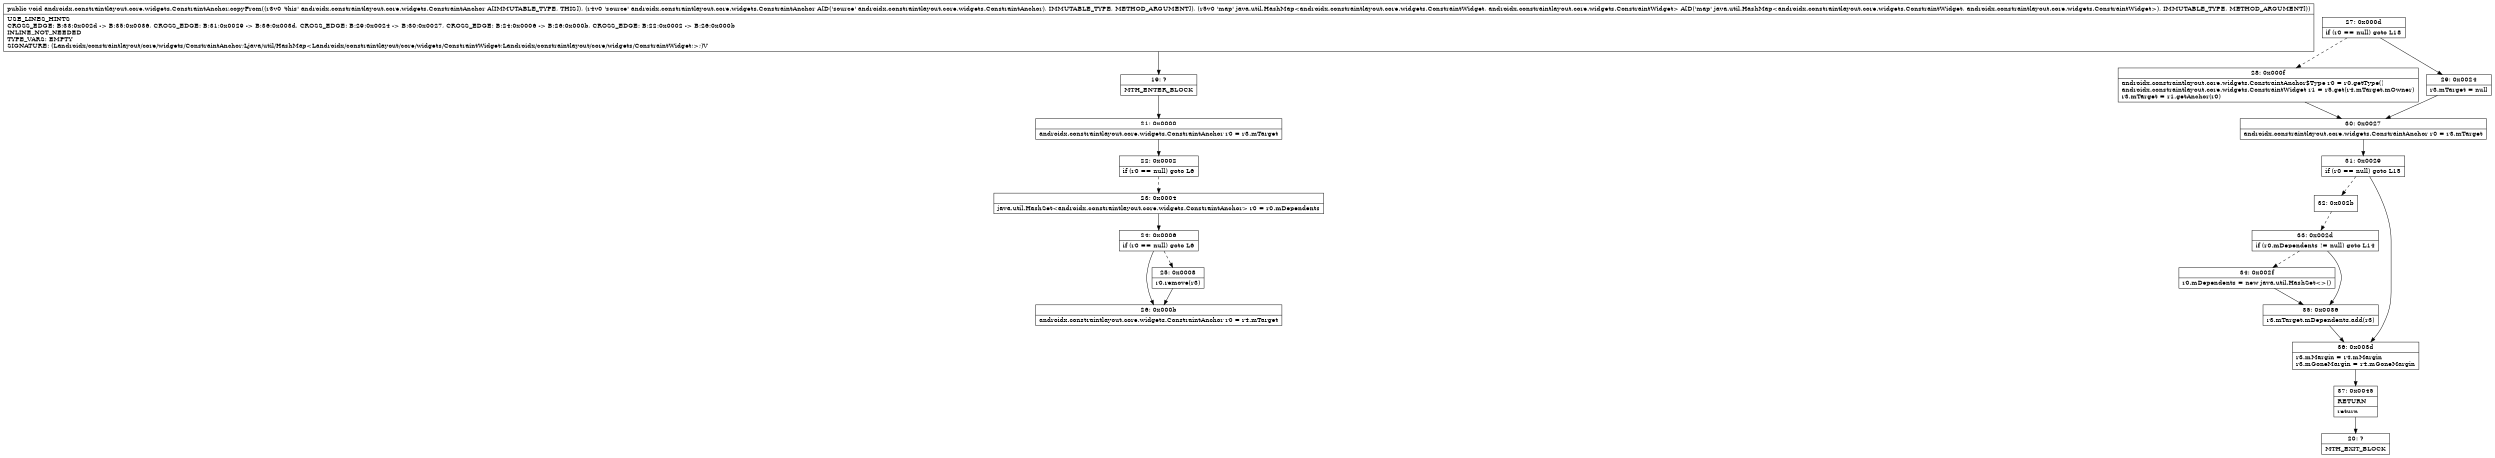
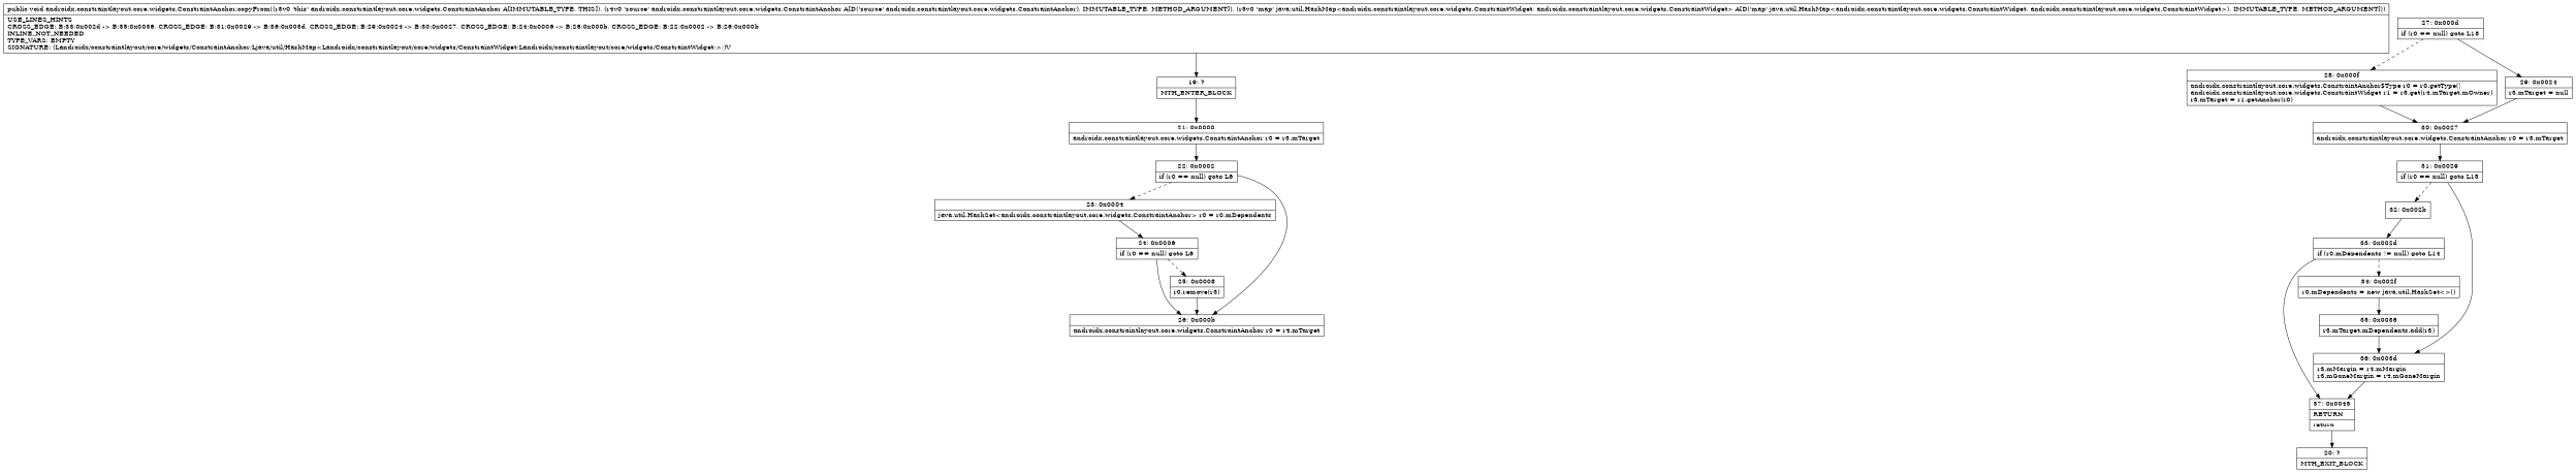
  digraph {
    node [shape=record]
    n1 [label="{19\:\ ?|MTH_ENTER_BLOCK\l}"]
    n2 [label="{21\:\ 0x0000|androidx.constraintlayout.core.widgets.ConstraintAnchor r0 = r3.mTarget\l}"]
    n3 [label="{22\:\ 0x0002|if (r0 == null) goto L6\l}"]
    n4 [label="{23\:\ 0x0004|java.util.HashSet\<androidx.constraintlayout.core.widgets.ConstraintAnchor\> r0 = r0.mDependents\l}"]
    n5 [label="{26\:\ 0x000b|androidx.constraintlayout.core.widgets.ConstraintAnchor r0 = r4.mTarget\l}"]
    n6 [label="{24\:\ 0x0006|if (r0 == null) goto L6\l}"]
    n7 [label="{25\:\ 0x0008|r0.remove(r3)\l}"]
    n8 [label="{27\:\ 0x000d|if (r0 == null) goto L18\l}"]
    n9 [label="{28\:\ 0x000f|androidx.constraintlayout.core.widgets.ConstraintAnchor$Type r0 = r0.getType()\landroidx.constraintlayout.core.widgets.ConstraintWidget r1 = r5.get(r4.mTarget.mOwner)\lr3.mTarget = r1.getAnchor(r0)\l}"]
    n10 [label="{29\:\ 0x0024|r3.mTarget = null\l}"]
    n11 [label="{30\:\ 0x0027|androidx.constraintlayout.core.widgets.ConstraintAnchor r0 = r3.mTarget\l}"]
    n12 [label="{31\:\ 0x0029|if (r0 == null) goto L15\l}"]
    n13 [label="{32\:\ 0x002b}"]
    n14 [label="{36\:\ 0x003d|r3.mMargin = r4.mMargin\lr3.mGoneMargin = r4.mGoneMargin\l}"]
    n15 [label="{33\:\ 0x002d|if (r0.mDependents != null) goto L14\l}"]
    n16 [label="{37\:\ 0x0045|RETURN\l|return\l}"]
    n17 [label="{34\:\ 0x002f|r0.mDependents = new java.util.HashSet\<\>()\l}"]
    n18 [label="{35\:\ 0x0036|r3.mTarget.mDependents.add(r3)\l}"]
    n19 [label="{20\:\ ?|MTH_EXIT_BLOCK\l}"]
    n20 [label="{public void androidx.constraintlayout.core.widgets.ConstraintAnchor.copyFrom((r3v0 'this' androidx.constraintlayout.core.widgets.ConstraintAnchor A[IMMUTABLE_TYPE, THIS]), (r4v0 'source' androidx.constraintlayout.core.widgets.ConstraintAnchor A[D('source' androidx.constraintlayout.core.widgets.ConstraintAnchor), IMMUTABLE_TYPE, METHOD_ARGUMENT]), (r5v0 'map' java.util.HashMap\<androidx.constraintlayout.core.widgets.ConstraintWidget, androidx.constraintlayout.core.widgets.ConstraintWidget\> A[D('map' java.util.HashMap\<androidx.constraintlayout.core.widgets.ConstraintWidget, androidx.constraintlayout.core.widgets.ConstraintWidget\>), IMMUTABLE_TYPE, METHOD_ARGUMENT]))  | USE_LINES_HINTS\lCROSS_EDGE: B:33:0x002d \-\> B:35:0x0036, CROSS_EDGE: B:31:0x0029 \-\> B:36:0x003d, CROSS_EDGE: B:29:0x0024 \-\> B:30:0x0027, CROSS_EDGE: B:24:0x0006 \-\> B:26:0x000b, CROSS_EDGE: B:22:0x0002 \-\> B:26:0x000b\lINLINE_NOT_NEEDED\lTYPE_VARS: EMPTY\lSIGNATURE: (Landroidx\/constraintlayout\/core\/widgets\/ConstraintAnchor;Ljava\/util\/HashMap\<Landroidx\/constraintlayout\/core\/widgets\/ConstraintWidget;Landroidx\/constraintlayout\/core\/widgets\/ConstraintWidget;\>;)V\l}"]
    n1 -> n2
    n2 -> n3
    n3 -> n4 [style=dashed]
+   n3 -> n5
    n4 -> n6
    n6 -> n5
    n6 -> n7 [style=dashed]
    n7 -> n5
    n8 -> n9 [style=dashed]
    n8 -> n10
    n9 -> n11
    n10 -> n11
    n11 -> n12
    n12 -> n13 [style=dashed]
    n12 -> n14
-   n13 -> n15 [style=dashed]
+   n13 -> n15
    n14 -> n16
    n15 -> n17 [style=dashed]
-   n15 -> n18
+   n15 -> n16
    n16 -> n19
    n17 -> n18
    n18 -> n14
    n20 -> n1
  }
